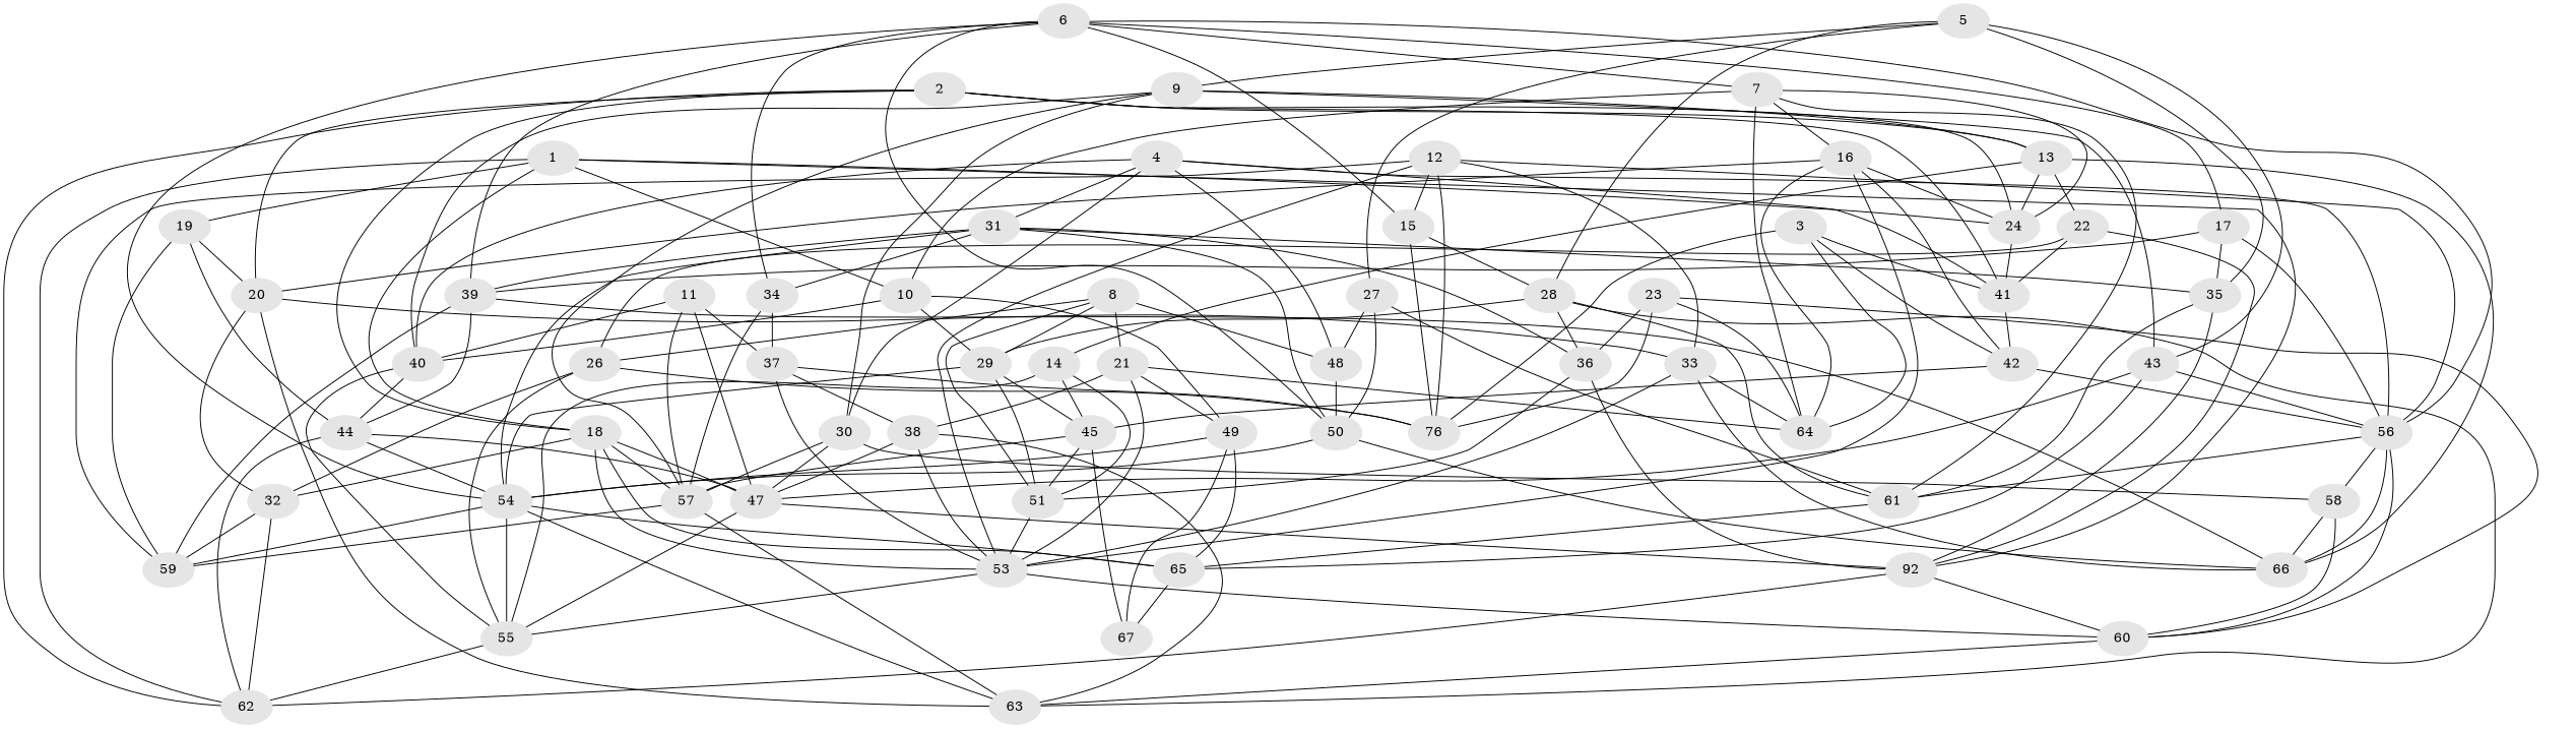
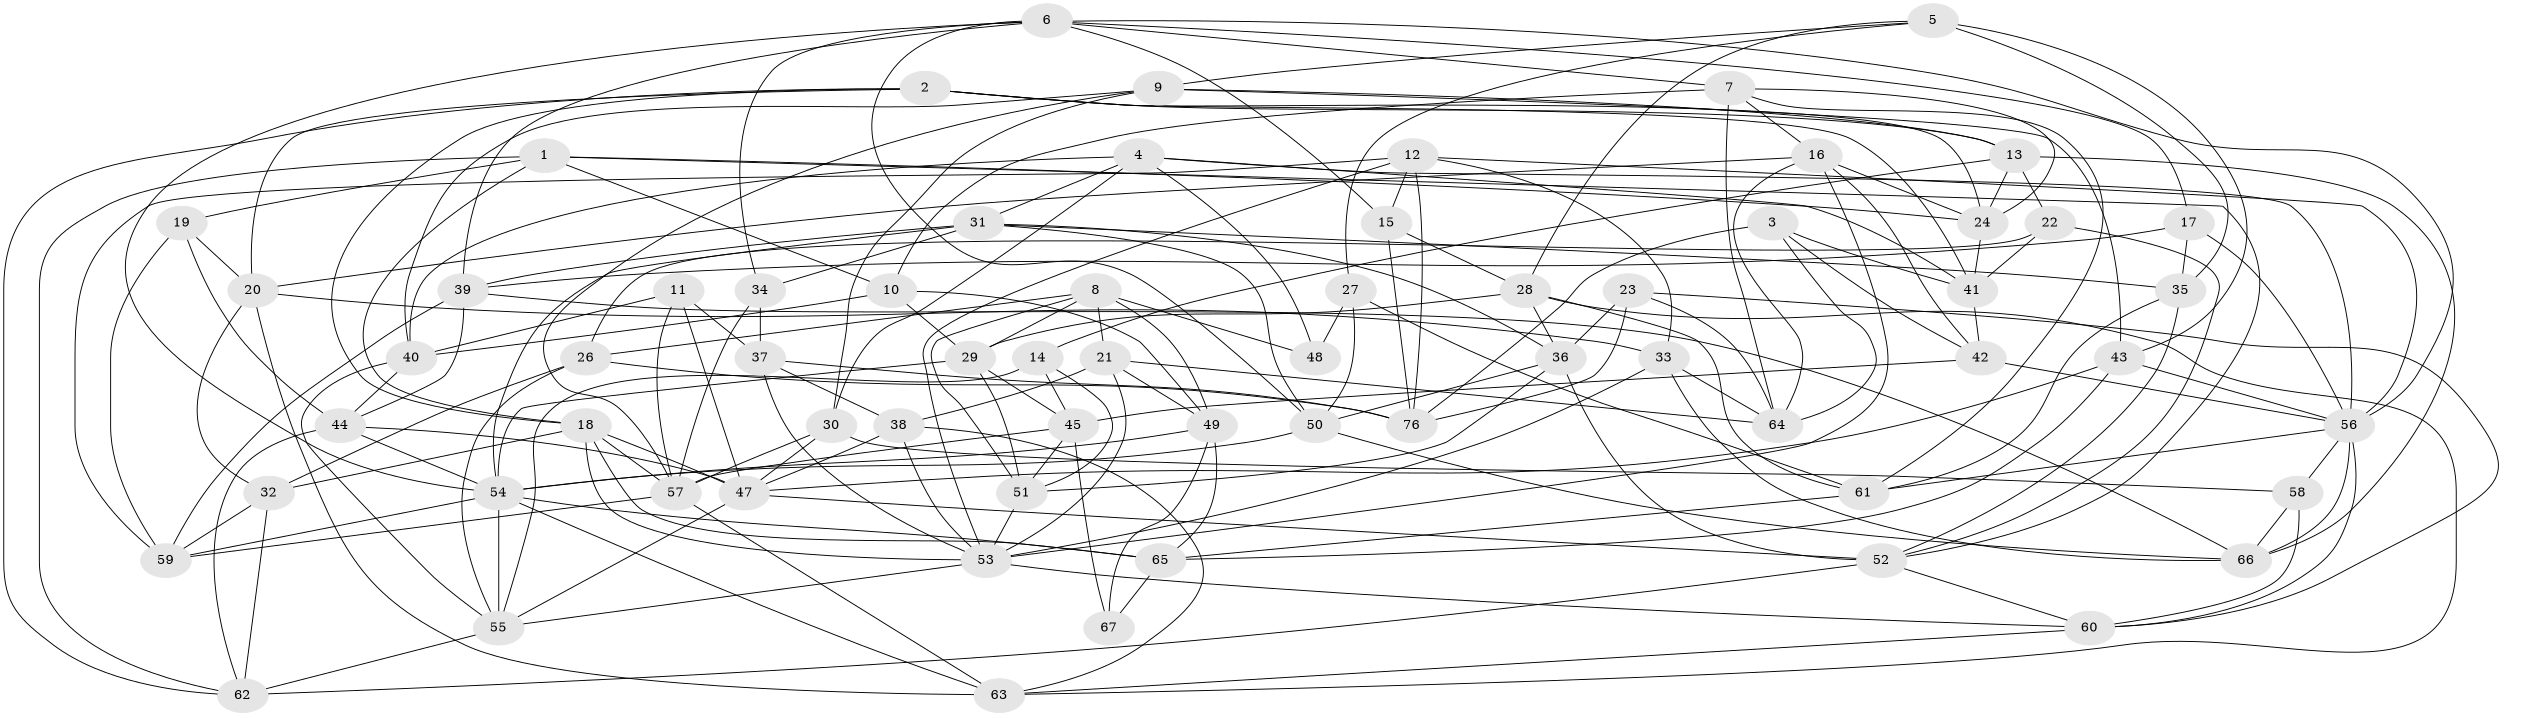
  graph {
    node [color=gray90 style=filled]
    edge [weight=1.0]
    1
    10
    18
    19
    24
-   52 [label=92]
+   52
    62
    40
    29
    49
    57
    47
    53
    32
    65
    20
    59
    44
    41
    60
    2
    13
    14
    22
    66
    33
    63
    64
    42
    3
    n31 [label=76]
    56
    45
    4
    30
    31
    48
    58
    35
    34
    39
    50
    54
    36
    55
    61
    5
    9
    27
    28
    43
    6
    7
    15
    17
    16
    37
    8
    21
    26
    51
    38
    67
    11
    12
    23
    1 -- 10
    1 -- 18
    1 -- 19
    1 -- 24
    1 -- 52
    1 -- 62
    10 -- 40
    10 -- 29
    10 -- 49
    18 -- 57
    18 -- 47
    18 -- 53
    18 -- 32
    18 -- 65
    19 -- 20
    19 -- 59
    19 -- 44
    24 -- 41
    52 -- 62
    52 -- 60
    40 -- 44
    40 -- 55
    29 -- 45
    29 -- 54
    29 -- 51
    49 -- 65
    49 -- 54
    49 -- 67
    57 -- 59
    57 -- 63
    47 -- 52 [weight=2.0]
    47 -- 55
    53 -- 60
    53 -- 55
    32 -- 62
    32 -- 59
    65 -- 67
    20 -- 32
    20 -- 33
    20 -- 63
    44 -- 62
    44 -- 47
    44 -- 54
    41 -- 42
    60 -- 63
    2 -- 18
    2 -- 24
    2 -- 62
    2 -- 20
    2 -- 41
    2 -- 13
    13 -- 24
    13 -- 14
    13 -- 22
    13 -- 66
    14 -- 45
    14 -- 55
    14 -- 51
    22 -- 52
    22 -- 41
    22 -- 26
    33 -- 53
    33 -- 66
    33 -- 64
    42 -- 56
    42 -- 45
    3 -- 41
    3 -- 64
    3 -- 42
    3 -- n31
    56 -- 60
    56 -- 66
    56 -- 58
    56 -- 61
    45 -- 57
    45 -- 51
    45 -- 67
    4 -- 40
    4 -- 41
    4 -- 56
    4 -- 30
    4 -- 31
    4 -- 48
    30 -- 57
    30 -- 47 [weight=2.0]
    30 -- 58
    31 -- 35
    31 -- 34
    31 -- 39
    31 -- 50
    31 -- 54
    31 -- 36
    58 -- 60
    58 -- 66
    35 -- 52
    35 -- 61
    34 -- 57
    34 -- 37 [weight=2.0]
    39 -- 59
    39 -- 44
    39 -- 66
    50 -- 66
    50 -- 54
    54 -- 65
    54 -- 59
    54 -- 63
    54 -- 55
    36 -- 52
-   48 -- 50
+   36 -- 50
    36 -- 51
    55 -- 62
    61 -- 65
    5 -- 35 [weight=2.0]
    5 -- 9
    5 -- 27
    5 -- 28
    5 -- 43
    9 -- 40
    9 -- 57
    9 -- 13
    9 -- 30
    9 -- 43
    27 -- 48
    27 -- 50
    27 -- 61
    28 -- 29
    28 -- 63
    28 -- 36
    28 -- 61
    43 -- 47
    43 -- 65
    43 -- 56
    6 -- 56
    6 -- 34
    6 -- 39
    6 -- 50
    6 -- 54
    6 -- 7
    6 -- 15
    6 -- 17
    7 -- 10
    7 -- 24
    7 -- 64
    7 -- 61
    7 -- 16
    15 -- n31
    15 -- 28
    17 -- 56
    17 -- 35
    17 -- 39
    16 -- 24
    16 -- 53
    16 -- 20
    16 -- 64
    16 -- 42
    37 -- 53
    37 -- n31
    37 -- 38
    8 -- 29
+   8 -- 49
    8 -- 48
    8 -- 21
    8 -- 26
    8 -- 51
    21 -- 49
    21 -- 53
    21 -- 64
    21 -- 38 [weight=2.0]
    26 -- 32 [weight=2.0]
    26 -- n31
    26 -- 55
    51 -- 53
    38 -- 47
    38 -- 53
    38 -- 63
    11 -- 40
    11 -- 57
    11 -- 47
    11 -- 37
    12 -- 53
    12 -- 59
    12 -- 33
    12 -- n31
    12 -- 56
    12 -- 15
    23 -- 60
    23 -- 64
    23 -- n31
    23 -- 36
  }
